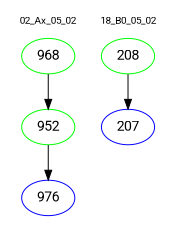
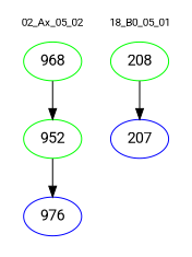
  digraph {
    fontname=Roboto
    node [color=green fontname=Roboto]
    edge [color=black fontname=Roboto]
    n1 [label=968]
    n2 [label=952]
    n3 [color=blue label=976]
    n4 [label=208]
    n5 [color=blue label=207]
    subgraph cluster_1 {
      color=white
      fontsize=10
      label="02_Ax_05_02"
      n1
      n2
      n3
    }
    subgraph cluster_2 {
      color=white
      fontsize=10
-     label="18_B0_05_02"
+     label="18_B0_05_01"
      n4
      n5
    }
    n1 -> n2
    n2 -> n3
    n4 -> n5
  }
